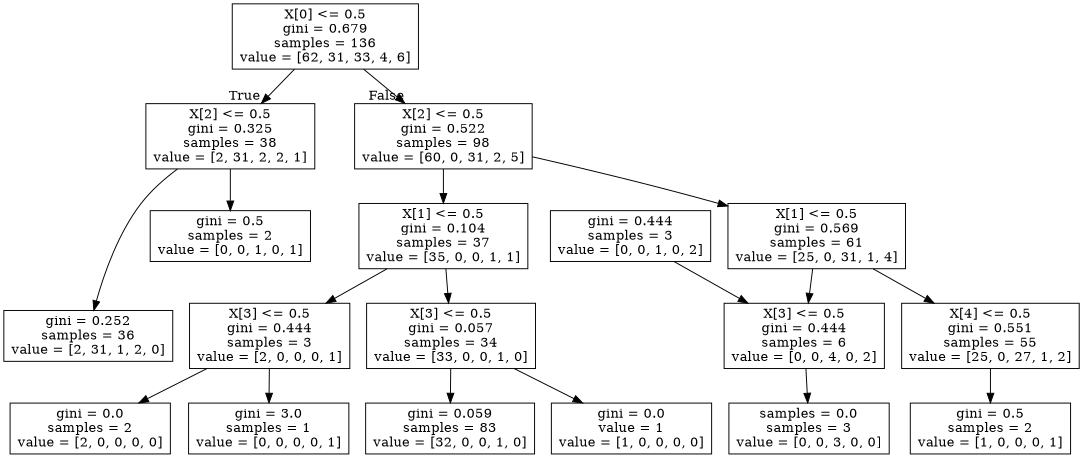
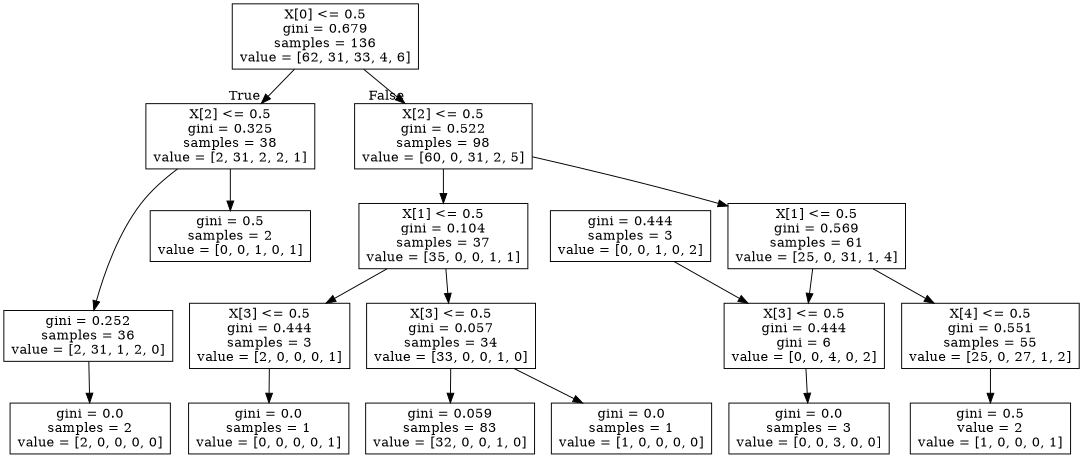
  digraph {
    node [shape=box]
    n1 [label="X[0] <= 0.5\ngini = 0.679\nsamples = 136\nvalue = [62, 31, 33, 4, 6]"]
    n2 [label="X[2] <= 0.5\ngini = 0.325\nsamples = 38\nvalue = [2, 31, 2, 2, 1]"]
    n3 [label="X[2] <= 0.5\ngini = 0.522\nsamples = 98\nvalue = [60, 0, 31, 2, 5]"]
    n4 [label="gini = 0.252\nsamples = 36\nvalue = [2, 31, 1, 2, 0]"]
    n5 [label="gini = 0.5\nsamples = 2\nvalue = [0, 0, 1, 0, 1]"]
    n6 [label="X[1] <= 0.5\ngini = 0.104\nsamples = 37\nvalue = [35, 0, 0, 1, 1]"]
    n7 [label="X[1] <= 0.5\ngini = 0.569\nsamples = 61\nvalue = [25, 0, 31, 1, 4]"]
    n8 [label="X[3] <= 0.5\ngini = 0.444\nsamples = 3\nvalue = [2, 0, 0, 0, 1]"]
    n9 [label="X[3] <= 0.5\ngini = 0.057\nsamples = 34\nvalue = [33, 0, 0, 1, 0]"]
-   n10 [label="X[3] <= 0.5\ngini = 0.444\nsamples = 6\nvalue = [0, 0, 4, 0, 2]"]
+   n10 [label="X[3] <= 0.5\ngini = 0.444\ngini = 6\nvalue = [0, 0, 4, 0, 2]"]
    n11 [label="X[4] <= 0.5\ngini = 0.551\nsamples = 55\nvalue = [25, 0, 27, 1, 2]"]
-   n12 [label="gini = 3.0\nsamples = 1\nvalue = [0, 0, 0, 0, 1]"]
+   n12 [label="gini = 0.0\nsamples = 1\nvalue = [0, 0, 0, 0, 1]"]
    n13 [label="gini = 0.0\nsamples = 2\nvalue = [2, 0, 0, 0, 0]"]
    n14 [label="gini = 0.059\nsamples = 83\nvalue = [32, 0, 0, 1, 0]"]
-   n15 [label="gini = 0.0\nvalue = 1\nvalue = [1, 0, 0, 0, 0]"]
-   n16 [label="samples = 0.0\nsamples = 3\nvalue = [0, 0, 3, 0, 0]"]
-   n17 [label="gini = 0.5\nsamples = 2\nvalue = [1, 0, 0, 0, 1]"]
+   n15 [label="gini = 0.0\nsamples = 1\nvalue = [1, 0, 0, 0, 0]"]
+   n16 [label="gini = 0.0\nsamples = 3\nvalue = [0, 0, 3, 0, 0]"]
+   n17 [label="gini = 0.5\nvalue = 2\nvalue = [1, 0, 0, 0, 1]"]
    n18 [label="gini = 0.444\nsamples = 3\nvalue = [0, 0, 1, 0, 2]"]
    n1 -> n2 [headlabel=True labelangle=45 labeldistance=2.5]
    n1 -> n3 [headlabel=False labelangle=-45 labeldistance=2.5]
    n2 -> n4
    n2 -> n5
    n3 -> n6
    n3 -> n7
    n6 -> n8
    n6 -> n9
    n7 -> n10
    n7 -> n11
    n8 -> n12
-   n8 -> n13
+   n4 -> n13
    n9 -> n14
    n9 -> n15
    n10 -> n16
    n11 -> n17
    n18 -> n10
  }
